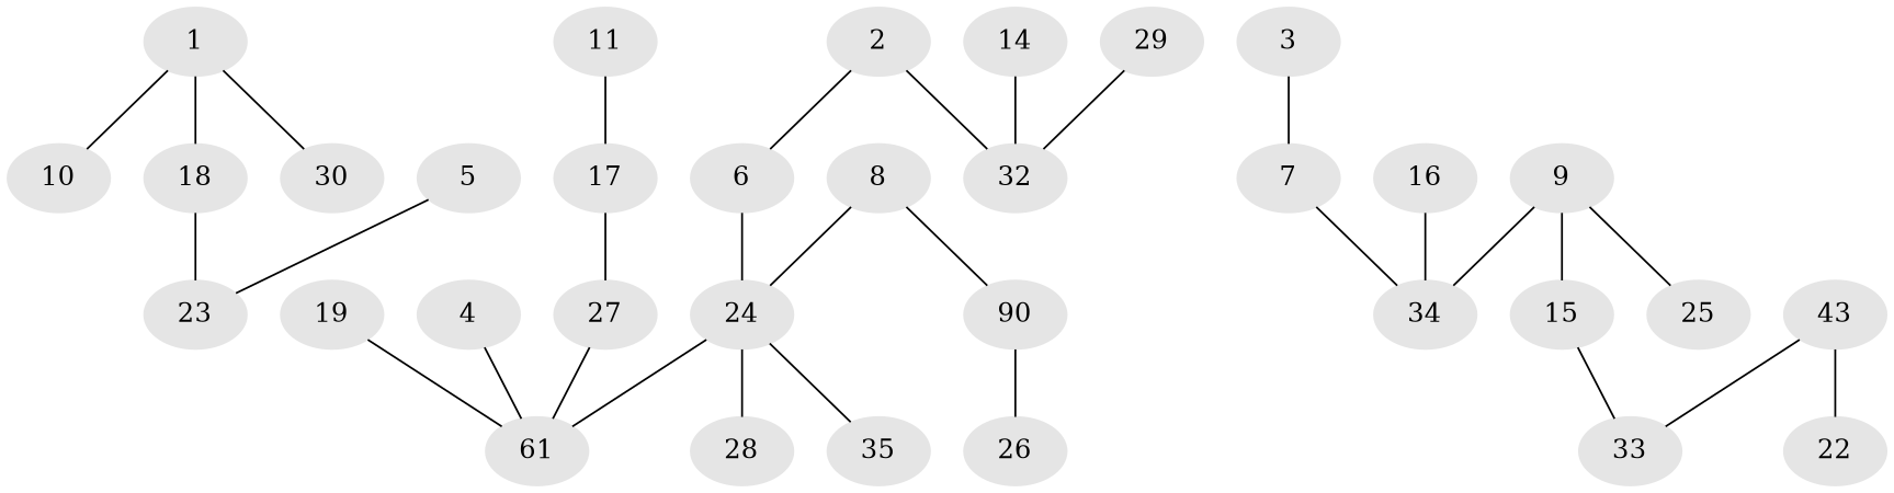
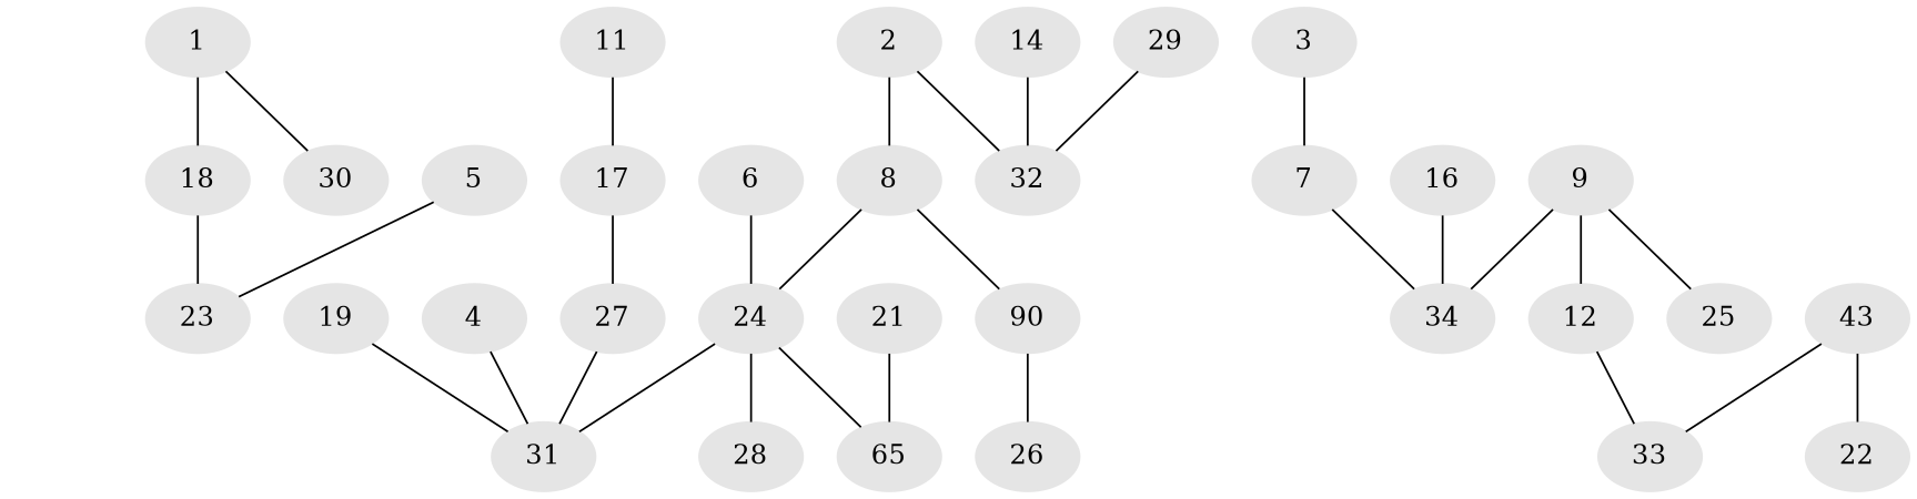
  graph {
    node [color=gray90 style=filled]
    edge [weight=1.0]
    1
-   10
    18
    30
    23
    2
    6
    32
    24
    3
    7
    34
    4
-   31 [label=61]
+   31
    5
-   35
+   35 [label=65]
    28
    8
    n19 [label=90]
    26
    9
-   15
+   15 [label=12]
    25
    33
    11
    17
    27
    n28 [label=43]
    22
    14
    16
    19
+   21
    29
-   1 -- 10
    1 -- 18
    1 -- 30
    18 -- 23
-   2 -- 6
+   2 -- 8
    2 -- 32
    6 -- 24
    24 -- 31
    24 -- 35
    24 -- 28
    3 -- 7
    7 -- 34
    4 -- 31
    5 -- 23
    8 -- 24
    8 -- n19
    n19 -- 26
    9 -- 34
    9 -- 15
    9 -- 25
    15 -- 33
    11 -- 17
    17 -- 27
    27 -- 31
    n28 -- 33
    n28 -- 22
    14 -- 32
    16 -- 34
    19 -- 31
+   21 -- 35
    29 -- 32
  }
